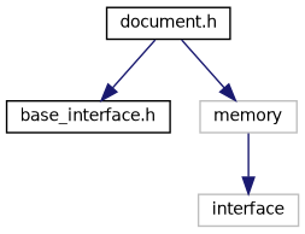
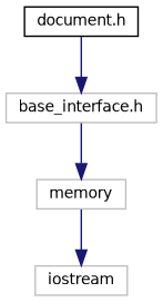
  digraph {
    node [color=black fillcolor=white fontname=Helvetica fontsize=10 shape=record style=filled]
    edge [color=midnightblue fontname=Helvetica fontsize=10 labelfontname=Helvetica labelfontsize=10 style=solid]
    n1 [height=0.2 label="document.h" width=0.4]
-   n2 [height=0.2 label="base_interface.h" width=0.4]
+   n2 [color=grey75 height=0.2 label="base_interface.h" width=0.4]
    n3 [color=grey75 height=0.2 label=memory width=0.4]
-   n4 [color=grey75 height=0.2 label=interface width=0.4]
+   n4 [color=grey75 height=0.2 label=iostream width=0.4]
    n1 -> n2
-   n1 -> n3
+   n2 -> n3
    n3 -> n4
  }
